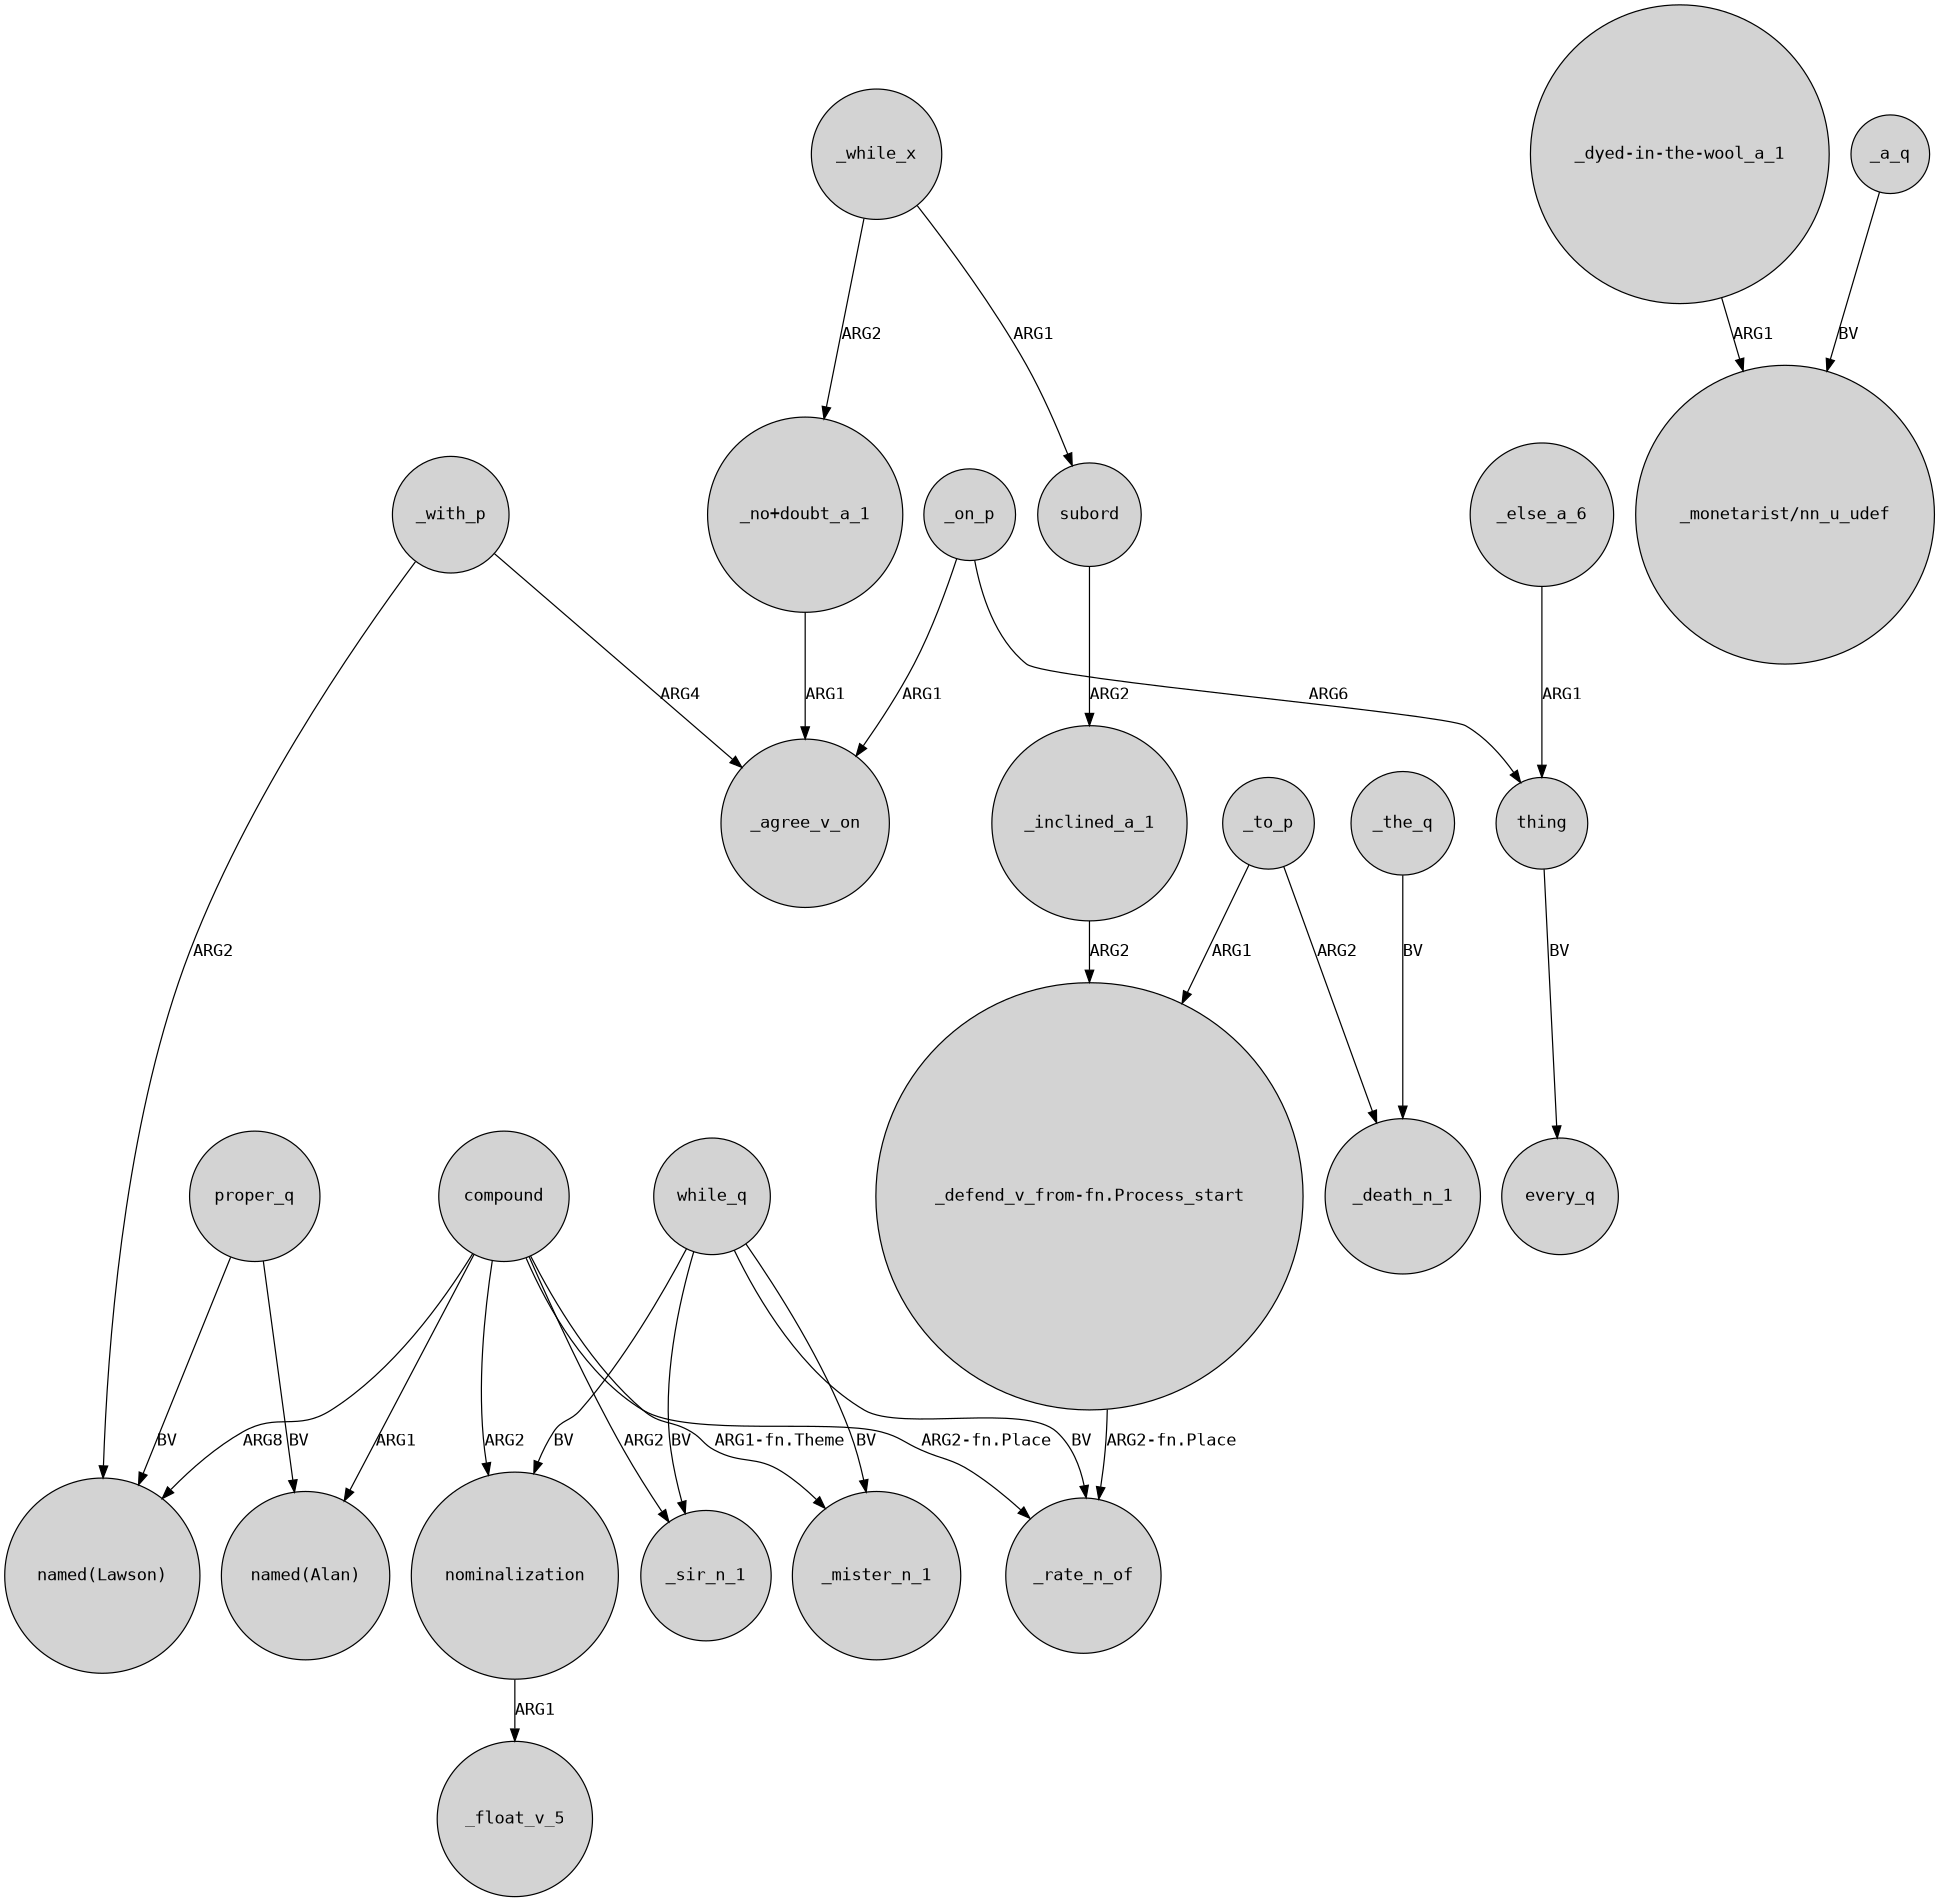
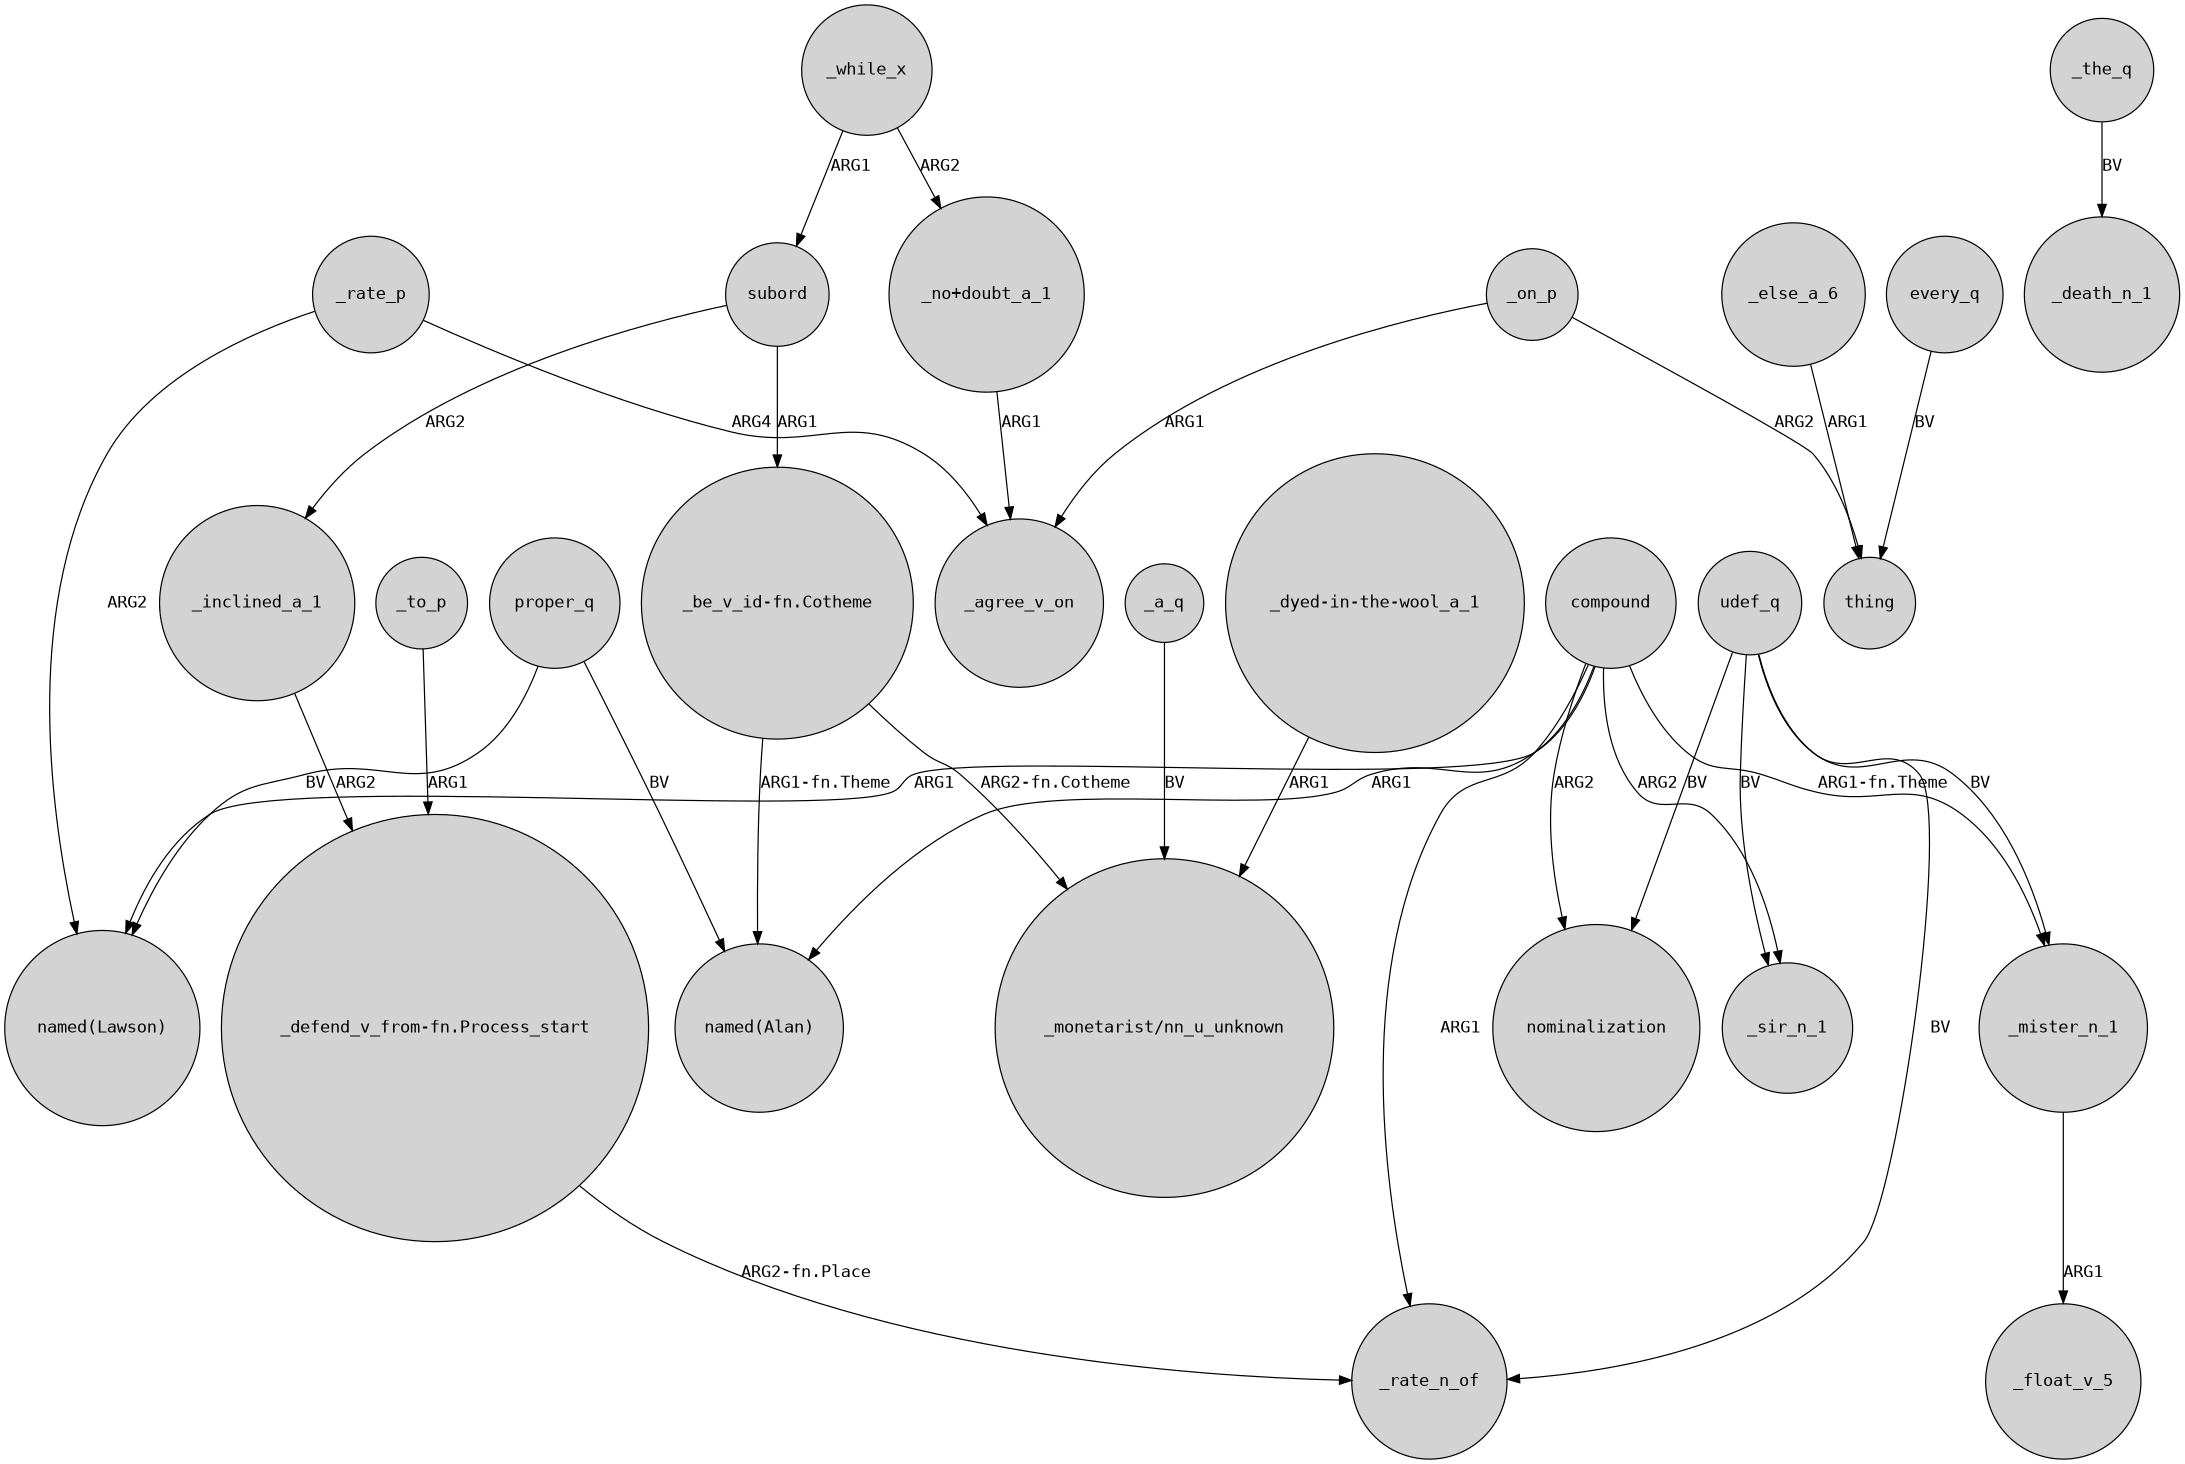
  digraph {
    fontname="DejaVu Sans Mono"
    node [fontname="DejaVu Sans Mono" shape=circle style=filled]
    edge [fontname="DejaVu Sans Mono"]
    compound
    "named(Lawson)"
    _mister_n_1
    _sir_n_1
    nominalization
    _rate_n_of
    "named(Alan)"
    n8 [label=_float_v_5]
    n9 [label=_else_a_6]
    thing
    "_dyed-in-the-wool_a_1"
-   "_monetarist/nn_u_unknown" [label="_monetarist/nn_u_udef"]
+   "_monetarist/nn_u_unknown"
    subord
+   "_be_v_id-fn.Cotheme"
    _inclined_a_1
    "_defend_v_from-fn.Process_start"
    every_q
    _to_p
    _death_n_1
-   udef_q [label=while_q]
-   _with_p
+   udef_q
+   _with_p [label=_rate_p]
    _agree_v_on
    proper_q
    _while_x
    "_no+doubt_a_1"
    _on_p
    _a_q
    _the_q
-   compound -> "named(Lawson)" [label=ARG8]
+   compound -> "named(Lawson)" [label=ARG1]
    compound -> _mister_n_1 [label="ARG1-fn.Theme"]
    compound -> _sir_n_1 [label=ARG2]
    compound -> nominalization [label=ARG2]
-   compound -> _rate_n_of [label="ARG2-fn.Place"]
+   compound -> _rate_n_of [label=ARG1]
    compound -> "named(Alan)" [label=ARG1]
-   nominalization -> n8 [label=ARG1]
+   _mister_n_1 -> n8 [label=ARG1]
    n9 -> thing [label=ARG1]
    "_dyed-in-the-wool_a_1" -> "_monetarist/nn_u_unknown" [label=ARG1]
+   subord -> "_be_v_id-fn.Cotheme" [label=ARG1]
    subord -> _inclined_a_1 [label=ARG2]
+   "_be_v_id-fn.Cotheme" -> "named(Alan)" [label="ARG1-fn.Theme"]
+   "_be_v_id-fn.Cotheme" -> "_monetarist/nn_u_unknown" [label="ARG2-fn.Cotheme"]
    _inclined_a_1 -> "_defend_v_from-fn.Process_start" [label=ARG2]
    "_defend_v_from-fn.Process_start" -> _rate_n_of [label="ARG2-fn.Place"]
-   thing -> every_q [label=BV]
+   every_q -> thing [label=BV]
    _to_p -> "_defend_v_from-fn.Process_start" [label=ARG1]
-   _to_p -> _death_n_1 [label=ARG2]
    udef_q -> _mister_n_1 [label=BV]
    udef_q -> _sir_n_1 [label=BV]
    udef_q -> nominalization [label=BV]
    udef_q -> _rate_n_of [label=BV]
    _with_p -> "named(Lawson)" [label=ARG2]
    _with_p -> _agree_v_on [label=ARG4]
    proper_q -> "named(Lawson)" [label=BV]
    proper_q -> "named(Alan)" [label=BV]
    _while_x -> subord [label=ARG1]
    _while_x -> "_no+doubt_a_1" [label=ARG2]
    "_no+doubt_a_1" -> _agree_v_on [label=ARG1]
-   _on_p -> thing [label=ARG6]
+   _on_p -> thing [label=ARG2]
    _on_p -> _agree_v_on [label=ARG1]
    _a_q -> "_monetarist/nn_u_unknown" [label=BV]
    _the_q -> _death_n_1 [label=BV]
  }
